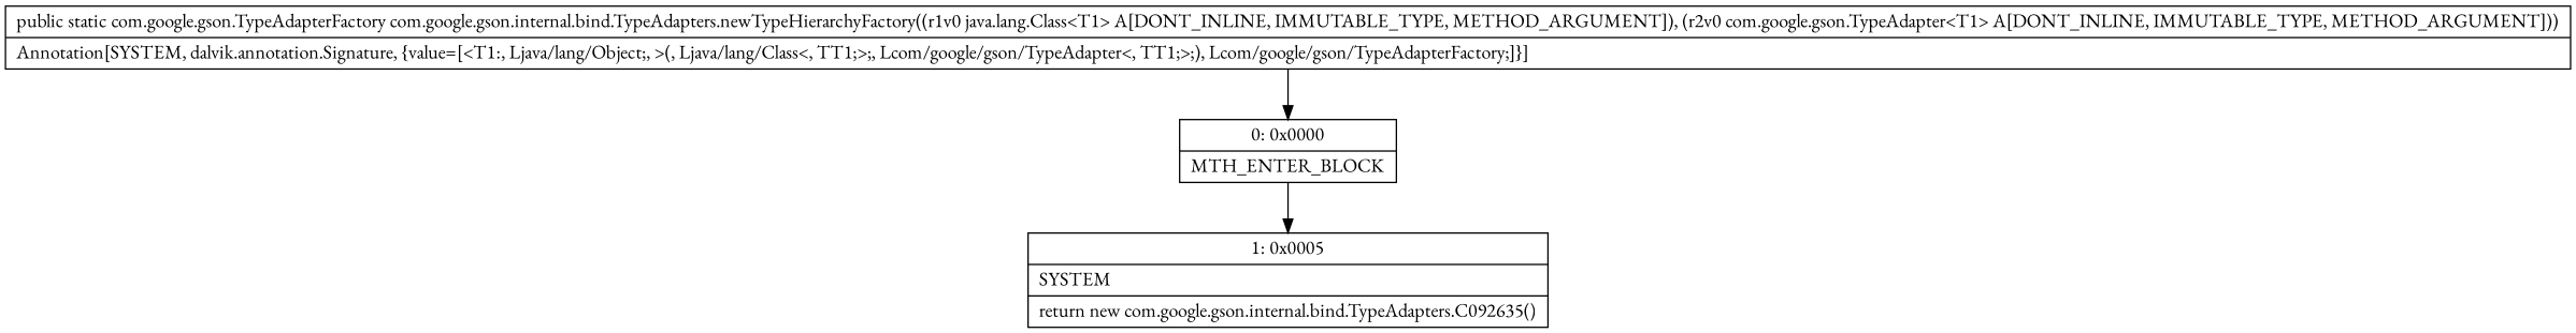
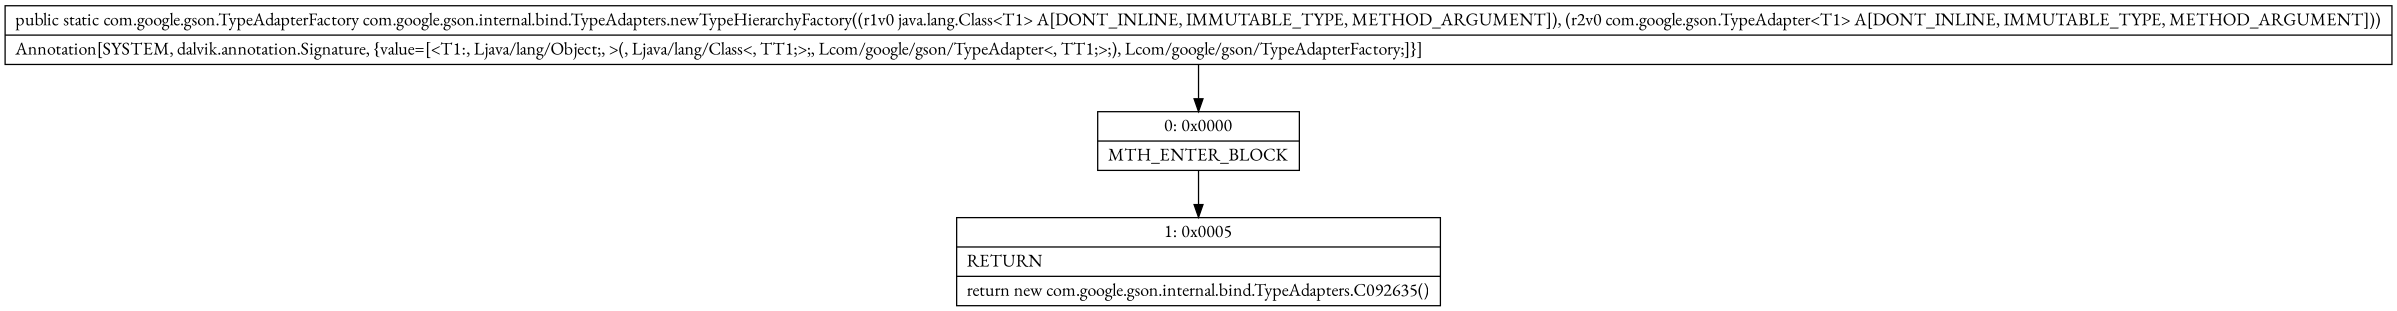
  digraph {
    fontname="EB Garamond"
    node [shape=record fontname="EB Garamond"]
    edge [fontname="EB Garamond"]
    n1 [label="{0\:\ 0x0000|MTH_ENTER_BLOCK\l}"]
-   n2 [label="{1\:\ 0x0005|SYSTEM\l|return new com.google.gson.internal.bind.TypeAdapters.C092635()\l}"]
+   n2 [label="{1\:\ 0x0005|RETURN\l|return new com.google.gson.internal.bind.TypeAdapters.C092635()\l}"]
    n3 [label="{public static com.google.gson.TypeAdapterFactory com.google.gson.internal.bind.TypeAdapters.newTypeHierarchyFactory((r1v0 java.lang.Class\<T1\> A[DONT_INLINE, IMMUTABLE_TYPE, METHOD_ARGUMENT]), (r2v0 com.google.gson.TypeAdapter\<T1\> A[DONT_INLINE, IMMUTABLE_TYPE, METHOD_ARGUMENT]))  | Annotation[SYSTEM, dalvik.annotation.Signature, \{value=[\<T1:, Ljava\/lang\/Object;, \>(, Ljava\/lang\/Class\<, TT1;\>;, Lcom\/google\/gson\/TypeAdapter\<, TT1;\>;), Lcom\/google\/gson\/TypeAdapterFactory;]\}]\l}"]
    n1 -> n2
    n3 -> n1
  }
